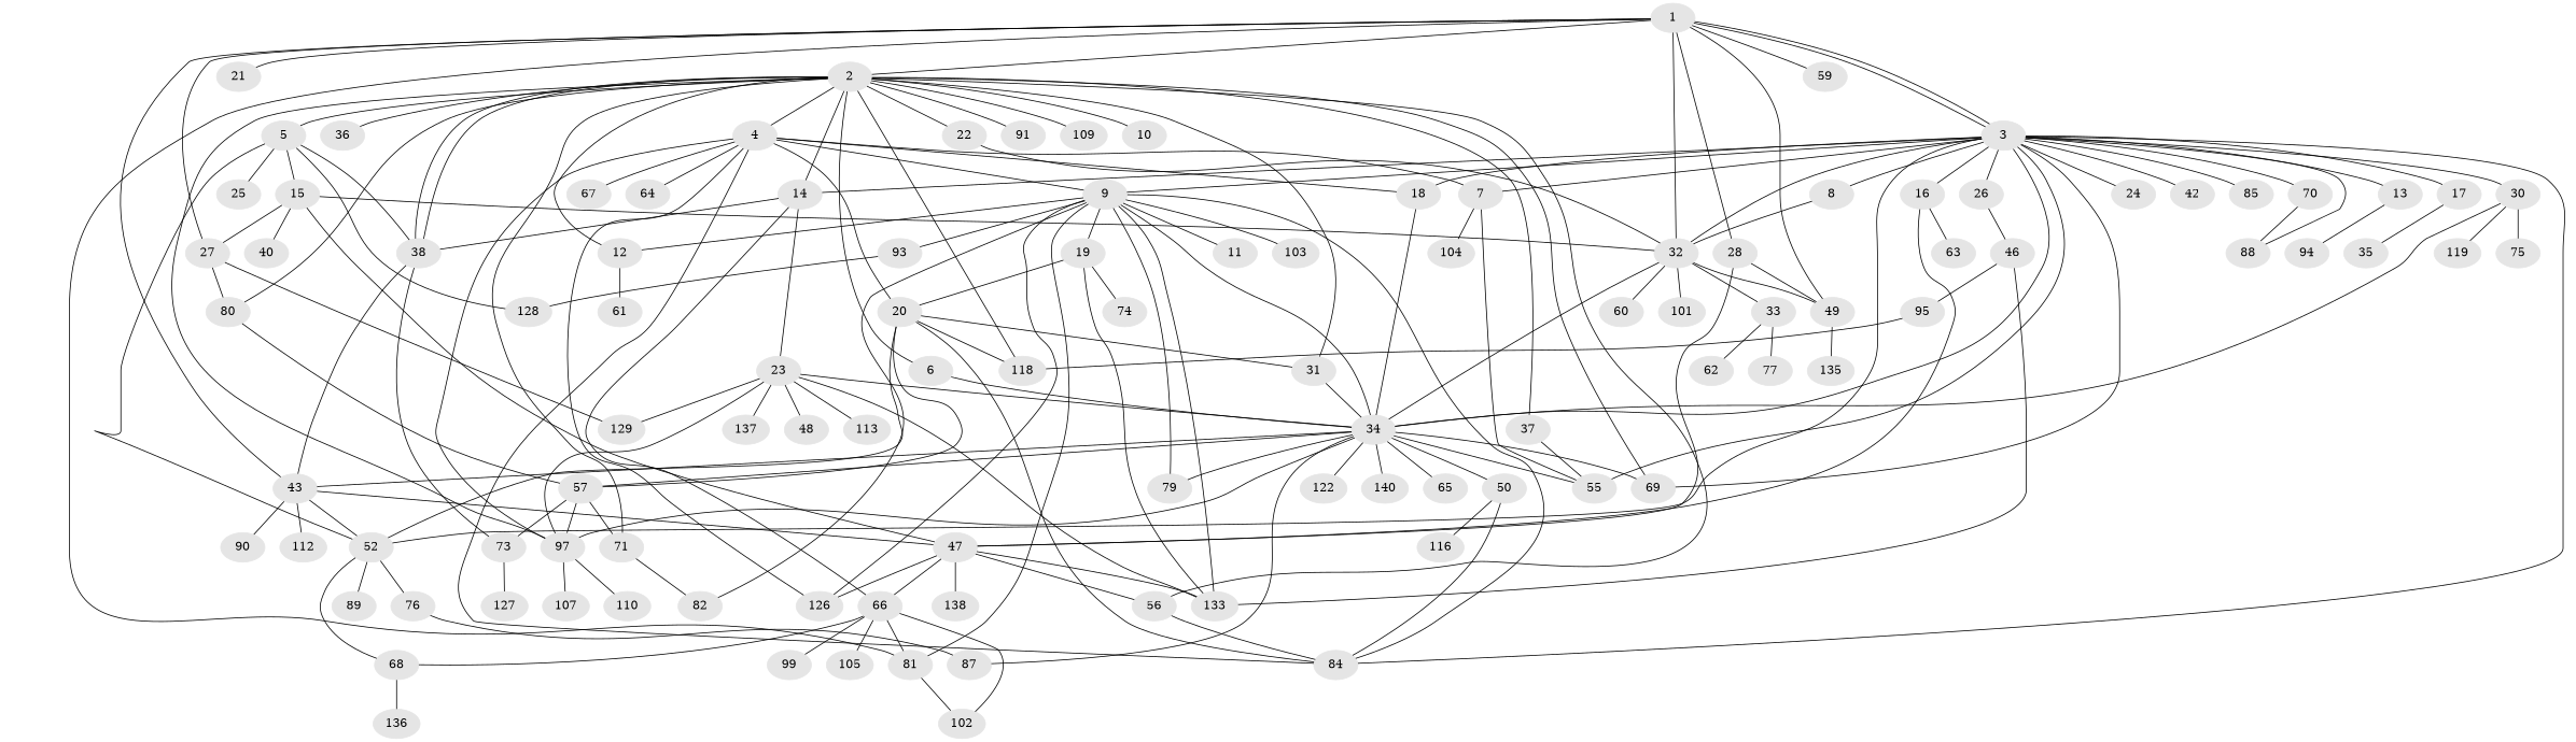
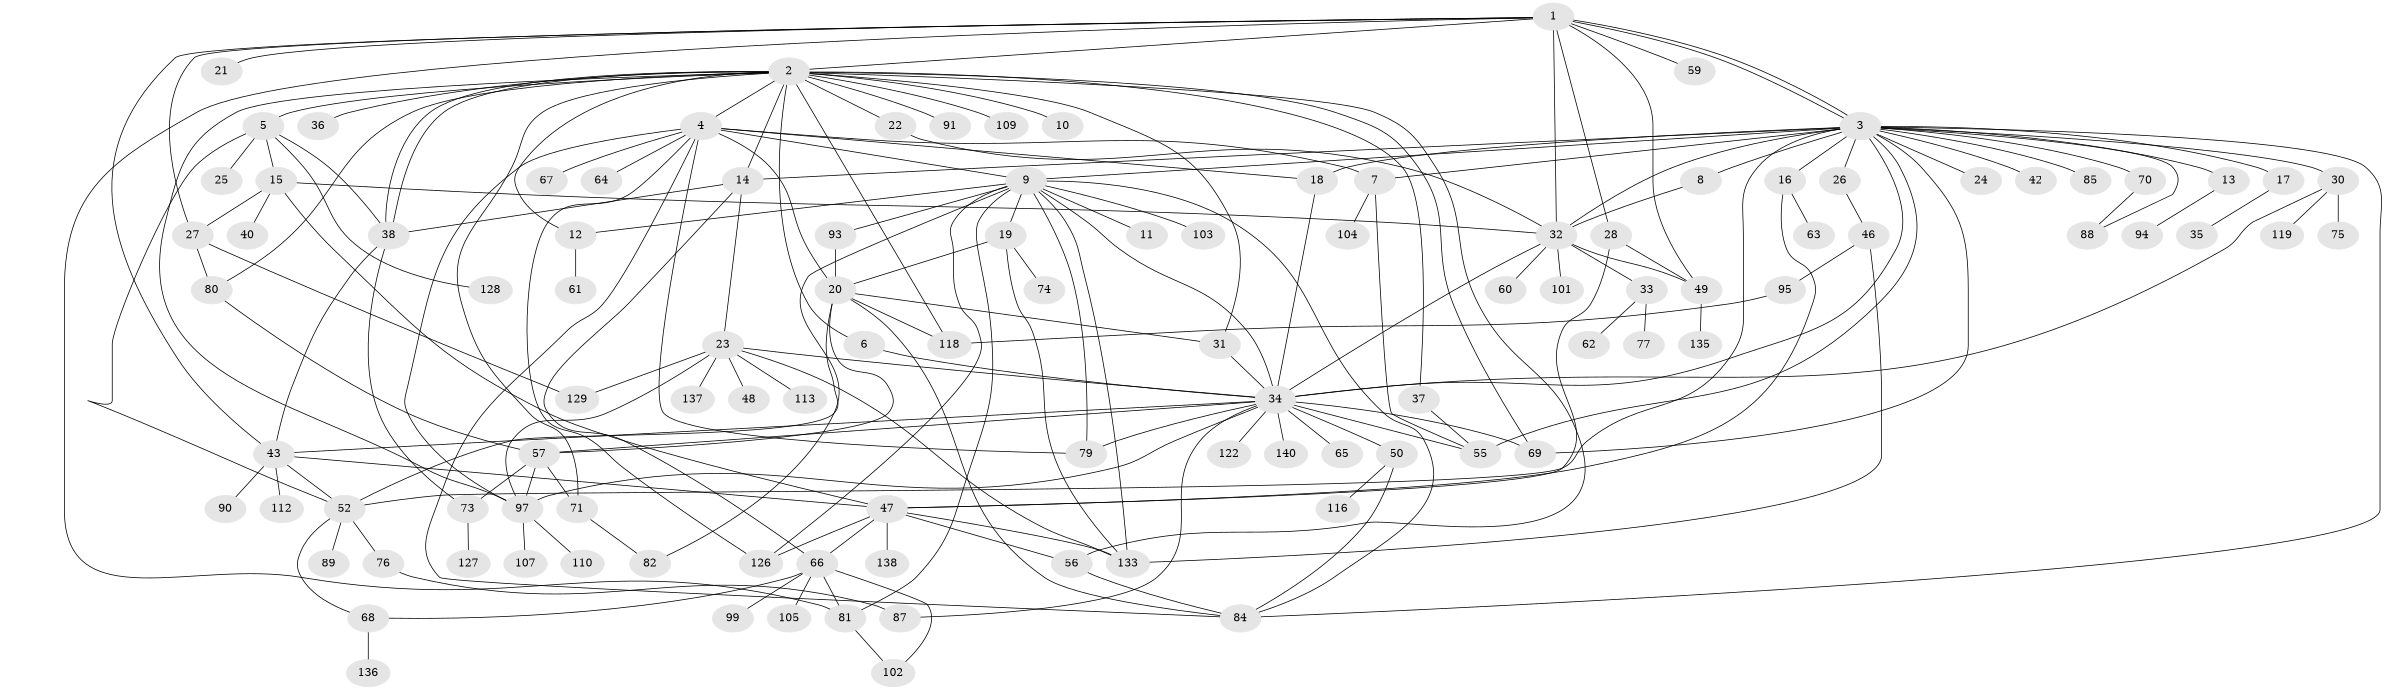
  graph {
    node [color=gray90 style=filled]
    1 [super="+41"]
    2 [super="+120"]
    3 [super="+83"]
    21
    27
    28 [super="+58"]
    32 [super="+98"]
    43 [super="+78"]
    49
    59
    81
    4 [super="+134"]
    5 [super="+45"]
    6
    10
    12 [super="+29"]
    14 [super="+130"]
    22
    31 [super="+106"]
    36
    37
    38 [super="+123"]
    56 [super="+141"]
    69
    71 [super="+121"]
    80
    91
    97 [super="+100"]
    109
    118
    7
    8
    9 [super="+114"]
    13
    16
    17
    18
    24
    26
    30
    34 [super="+39"]
    42
    52 [super="+115"]
    55 [super="+111"]
    70
    84
    85
    88
    129
    47 [super="+54"]
    33 [super="+53"]
    60 [super="+96"]
    101
    90
    112
    135
    102 [super="+125"]
    20 [super="+117"]
    64
    67
    79
    126
    15 [super="+51"]
    25
    128
    61
    23 [super="+92"]
    66 [super="+94"]
    73 [super="+86"]
    82
    57
    107 [super="+132"]
    110
    104
    11
    19 [super="+139"]
    93
    103
    133
    n80 [label=94]
    63
    35
    46 [super="+124"]
    75
    119
    50 [super="+131"]
    65
    87
    122
    140
    68 [super="+108"]
    76
    89
    40
    74
    48
    113
    137
    99
    105
    138
    95
    62
    77
    116
    127
    136
    1 -- 2
    1 -- 3
    1 -- 3
    1 -- 21
    1 -- 27
    1 -- 28
    1 -- 32
    1 -- 43
    1 -- 49
    1 -- 59
    1 -- 81
    2 -- 4
    2 -- 5
    2 -- 6
    2 -- 10
    2 -- 12
    2 -- 14
    2 -- 22
    2 -- 31
    2 -- 36
    2 -- 37
    2 -- 38 [weight=2]
    2 -- 38
    2 -- 56
    2 -- 69
    2 -- 71
    2 -- 80
    2 -- 91
    2 -- 97
    2 -- 109
    2 -- 118
    3 -- 32
    3 -- 14
    3 -- 69
    3 -- 7
    3 -- 8
    3 -- 9
    3 -- 13
    3 -- 16
    3 -- 17
    3 -- 18
    3 -- 24
    3 -- 26
    3 -- 30
    3 -- 34
    3 -- 42
    3 -- 52 [weight=2]
    3 -- 55
    3 -- 70
    3 -- 84
    3 -- 85
    3 -- 88
    27 -- 80
    27 -- 129
    28 -- 49
    28 -- 47
    32 -- 49
    32 -- 34
    32 -- 33 [weight=2]
    32 -- 60
    32 -- 101
    43 -- 52
    43 -- 47
    43 -- 90
    43 -- 112
    49 -- 135
    81 -- 102
    4 -- 97
    4 -- 7
    4 -- 9
    4 -- 18
    4 -- 84
    4 -- 20
    4 -- 64
    4 -- 67
+   4 -- 79
    4 -- 126
    5 -- 38
    5 -- 52
    5 -- 15
    5 -- 25
    5 -- 128
    6 -- 34
    12 -- 61
    14 -- 38
    14 -- 23
    14 -- 66
    22 -- 32
    31 -- 34
    37 -- 55
    38 -- 43 [weight=2]
    38 -- 73
    56 -- 84
    71 -- 82
    80 -- 57
    97 -- 107
    97 -- 110
    7 -- 55
    7 -- 104
    8 -- 32
    9 -- 81
    9 -- 12
    9 -- 34
    9 -- 84
    9 -- 79
    9 -- 126
    9 -- 82
    9 -- 11
    9 -- 19
    9 -- 93
    9 -- 103
    9 -- 133
    13 -- n80
    16 -- 47
    16 -- 63
    17 -- 35
    18 -- 34
    26 -- 46
    30 -- 34
    30 -- 75
    30 -- 119
    34 -- 43
    34 -- 69
    34 -- 97
    34 -- 55
    34 -- 79
    34 -- 57
    34 -- 50 [weight=2]
    34 -- 65
    34 -- 87
    34 -- 122
    34 -- 140
    52 -- 68
    52 -- 76
    52 -- 89
    70 -- 88
    47 -- 56
    47 -- 126
    47 -- 66
    47 -- 133
    47 -- 138
    33 -- 62
    33 -- 77
    20 -- 31
    20 -- 118
    20 -- 52
    20 -- 84
    20 -- 57
    15 -- 27
    15 -- 32
    15 -- 47
    15 -- 40
    23 -- 97
    23 -- 34
    23 -- 129
    23 -- 133
    23 -- 48
    23 -- 113
    23 -- 137
    66 -- 81
    66 -- 102
    66 -- 68
    66 -- 99
    66 -- 105
    73 -- 127
    57 -- 71
    57 -- 97
    57 -- 73
    19 -- 20
    19 -- 133
    19 -- 74
-   93 -- 128
+   93 -- 20
    46 -- 133
    46 -- 95
    50 -- 84
    50 -- 116
    68 -- 136
    76 -- 87
    95 -- 118
  }
